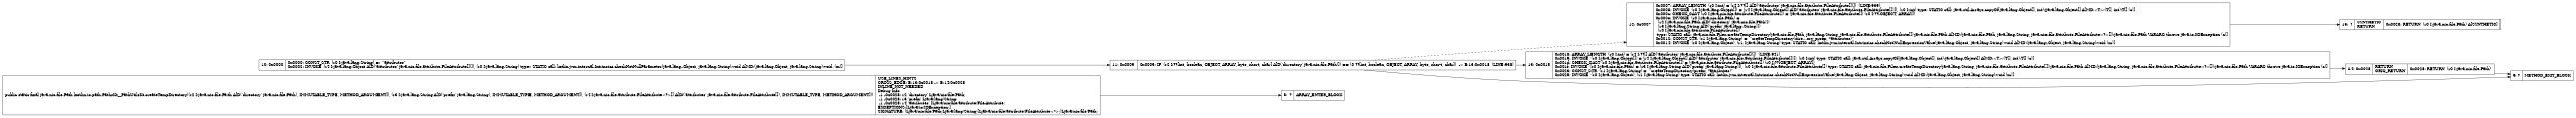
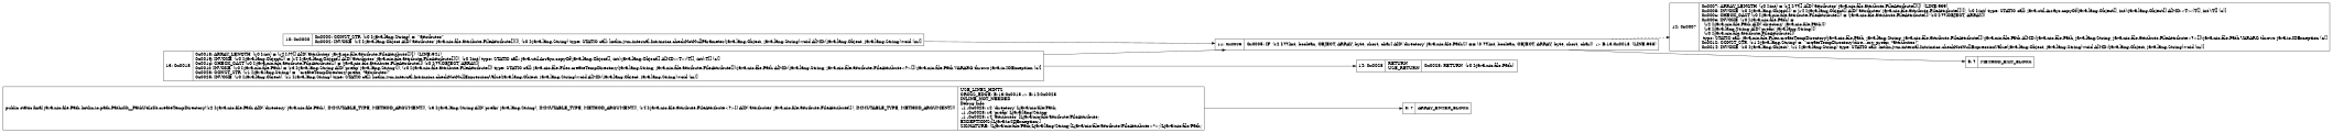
  digraph {
    rankdir=LR
    node [shape=record]
    n1 [label="{8\:\ ?|ARRAY_ENTER_BLOCK\l}"]
    n2 [label="{10\:\ 0x0000|0x0000: CONST_STR  (r0 I:java.lang.String) =  \"attributes\" \l0x0002: INVOKE  (r4 I:java.lang.Object A[D('attributes' java.nio.file.attribute.FileAttribute[])]), (r0 I:java.lang.String) type: STATIC call: kotlin.jvm.internal.Intrinsics.checkNotNullParameter(java.lang.Object, java.lang.String):void A[MD:(java.lang.Object, java.lang.String):void (m)]\l}"]
    n3 [label="{11\:\ 0x0005|0x0005: IF  (r2 I:??[int, boolean, OBJECT, ARRAY, byte, short, char] A[D('directory' java.nio.file.Path)]) == (0 ??[int, boolean, OBJECT, ARRAY, byte, short, char])  \-\> B:13:0x0018  (LINE:938)\l}"]
    n4 [label="{12\:\ 0x0007|0x0007: ARRAY_LENGTH  (r0 I:int) = (r4 I:??[] A[D('attributes' java.nio.file.attribute.FileAttribute[])])  (LINE:939)\l0x0008: INVOKE  (r0 I:java.lang.Object[]) = (r4 I:java.lang.Object[] A[D('attributes' java.nio.file.attribute.FileAttribute[])]), (r0 I:int) type: STATIC call: java.util.Arrays.copyOf(java.lang.Object[], int):java.lang.Object[] A[MD:\<T\>:(T[], int):T[] (c)]\l0x000c: CHECK_CAST (r0 I:java.nio.file.attribute.FileAttribute[]) = (java.nio.file.attribute.FileAttribute[]) (r0 I:??[OBJECT, ARRAY]) \l0x000e: INVOKE  (r0 I:java.nio.file.Path) = \l  (r2 I:java.nio.file.Path A[D('directory' java.nio.file.Path)])\l  (r3 I:java.lang.String A[D('prefix' java.lang.String)])\l  (r0 I:java.nio.file.attribute.FileAttribute[])\l type: STATIC call: java.nio.file.Files.createTempDirectory(java.nio.file.Path, java.lang.String, java.nio.file.attribute.FileAttribute[]):java.nio.file.Path A[MD:(java.nio.file.Path, java.lang.String, java.nio.file.attribute.FileAttribute\<?\>[]):java.nio.file.Path VARARG throws java.io.IOException (c)]\l0x0012: CONST_STR  (r1 I:java.lang.String) =  \"createTempDirectory(dire…ory, prefix, *attributes)\" \l0x0014: INVOKE  (r0 I:java.lang.Object), (r1 I:java.lang.String) type: STATIC call: kotlin.jvm.internal.Intrinsics.checkNotNullExpressionValue(java.lang.Object, java.lang.String):void A[MD:(java.lang.Object, java.lang.String):void (m)]\l}"]
    n5 [label="{13\:\ 0x0018|0x0018: ARRAY_LENGTH  (r0 I:int) = (r4 I:??[] A[D('attributes' java.nio.file.attribute.FileAttribute[])])  (LINE:941)\l0x0019: INVOKE  (r0 I:java.lang.Object[]) = (r4 I:java.lang.Object[] A[D('attributes' java.nio.file.attribute.FileAttribute[])]), (r0 I:int) type: STATIC call: java.util.Arrays.copyOf(java.lang.Object[], int):java.lang.Object[] A[MD:\<T\>:(T[], int):T[] (c)]\l0x001d: CHECK_CAST (r0 I:java.nio.file.attribute.FileAttribute[]) = (java.nio.file.attribute.FileAttribute[]) (r0 I:??[OBJECT, ARRAY]) \l0x001f: INVOKE  (r0 I:java.nio.file.Path) = (r3 I:java.lang.String A[D('prefix' java.lang.String)]), (r0 I:java.nio.file.attribute.FileAttribute[]) type: STATIC call: java.nio.file.Files.createTempDirectory(java.lang.String, java.nio.file.attribute.FileAttribute[]):java.nio.file.Path A[MD:(java.lang.String, java.nio.file.attribute.FileAttribute\<?\>[]):java.nio.file.Path VARARG throws java.io.IOException (c)]\l0x0023: CONST_STR  (r1 I:java.lang.String) =  \"createTempDirectory(prefix, *attributes)\" \l0x0025: INVOKE  (r0 I:java.lang.Object), (r1 I:java.lang.String) type: STATIC call: kotlin.jvm.internal.Intrinsics.checkNotNullExpressionValue(java.lang.Object, java.lang.String):void A[MD:(java.lang.Object, java.lang.String):void (m)]\l}"]
    n6 [label="{9\:\ ?|METHOD_EXIT_BLOCK\l}"]
-   n7 [label="{15\:\ ?|SYNTHETIC\lRETURN\l|0x0028: RETURN  (r0 I:java.nio.file.Path) A[SYNTHETIC]\l}"]
-   n8 [label="{14\:\ 0x0028|RETURN\lORIG_RETURN\l|0x0028: RETURN  (r0 I:java.nio.file.Path) \l}"]
+   n8 [label="{14\:\ 0x0028|RETURN\lUSE_RETURN\l|0x0028: RETURN  (r0 I:java.nio.file.Path) \l}"]
    n9 [label="{public static final java.nio.file.Path kotlin.io.path.PathsKt__PathUtilsKt.createTempDirectory((r2 I:java.nio.file.Path A[D('directory' java.nio.file.Path), IMMUTABLE_TYPE, METHOD_ARGUMENT]), (r3 I:java.lang.String A[D('prefix' java.lang.String), IMMUTABLE_TYPE, METHOD_ARGUMENT]), (r4 I:java.nio.file.attribute.FileAttribute\<?\>[] A[D('attributes' java.nio.file.attribute.FileAttribute[]), IMMUTABLE_TYPE, METHOD_ARGUMENT]))  | USE_LINES_HINTS\lCROSS_EDGE: B:13:0x0018 \-\> B:14:0x0028\lINLINE_NOT_NEEDED\lDebug Info:\l  \-1 \-0x0028: r2 'directory' Ljava\/nio\/file\/Path;\l  \-1 \-0x0028: r3 'prefix' Ljava\/lang\/String;\l  \-1 \-0x0028: r4 'attributes' [Ljava\/nio\/file\/attribute\/FileAttribute;\lEXCEPTIONS:[Ljava\/io\/IOException;]\lSIGNATURE: (Ljava\/nio\/file\/Path;Ljava\/lang\/String;[Ljava\/nio\/file\/attribute\/FileAttribute\<*\>;)Ljava\/nio\/file\/Path;\l}"]
    n2 -> n3
    n3 -> n4 [style=dashed]
-   n3 -> n5
+   n5 -> n3
    n3 -> n6
-   n4 -> n7
    n5 -> n8
-   n8 -> n6
    n9 -> n1
  }
